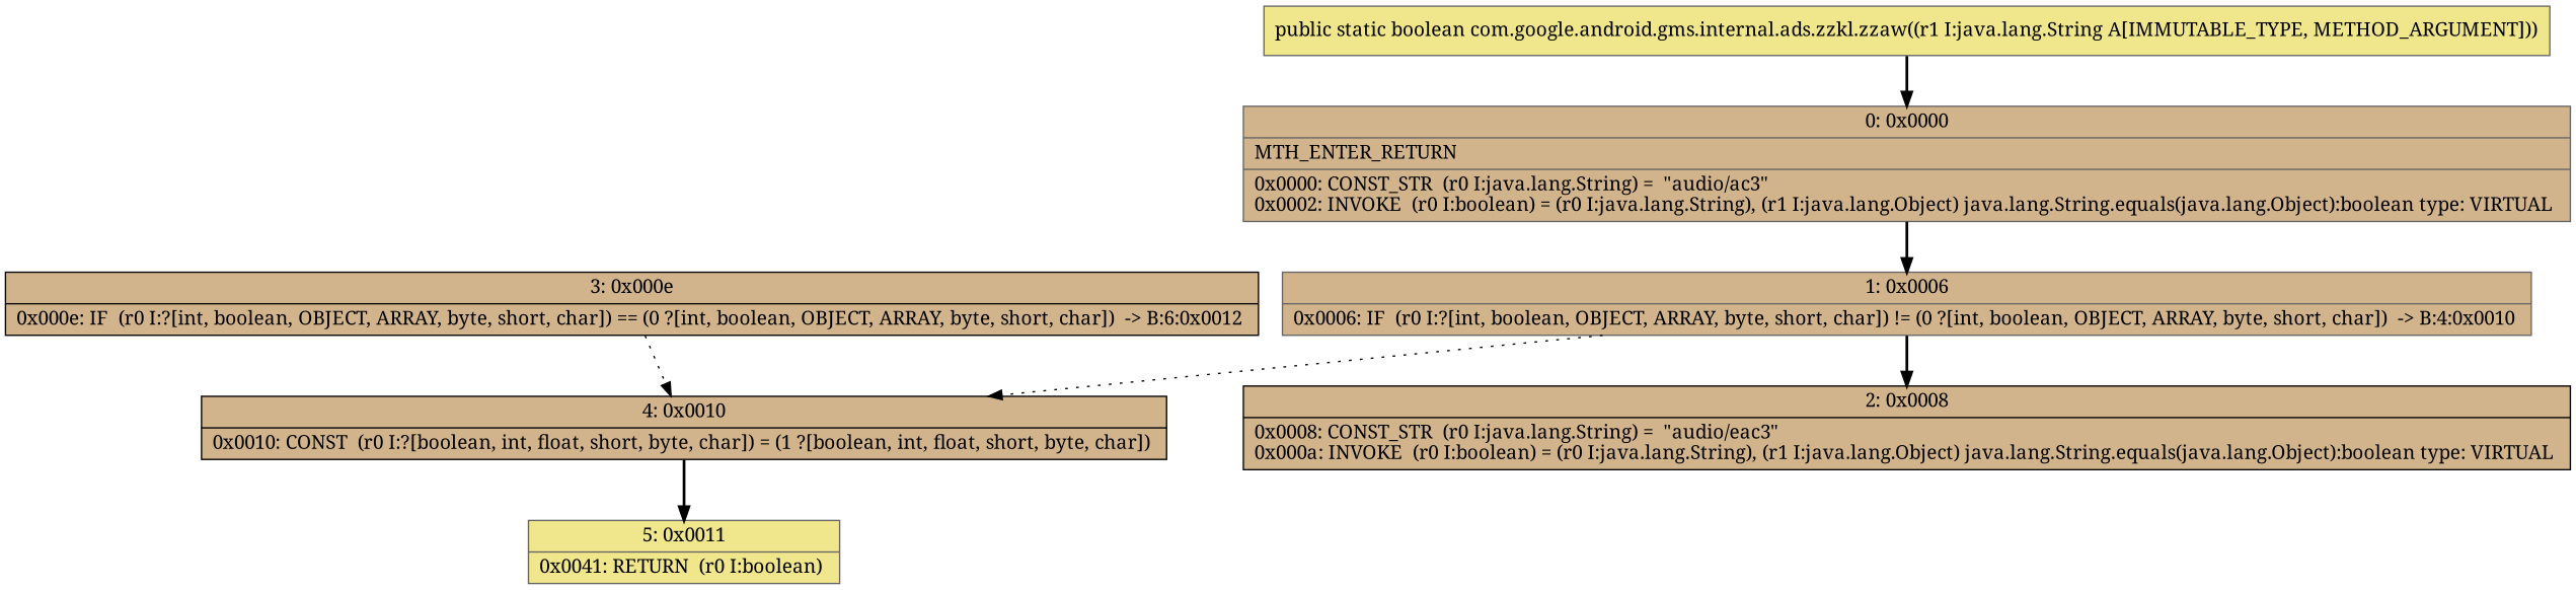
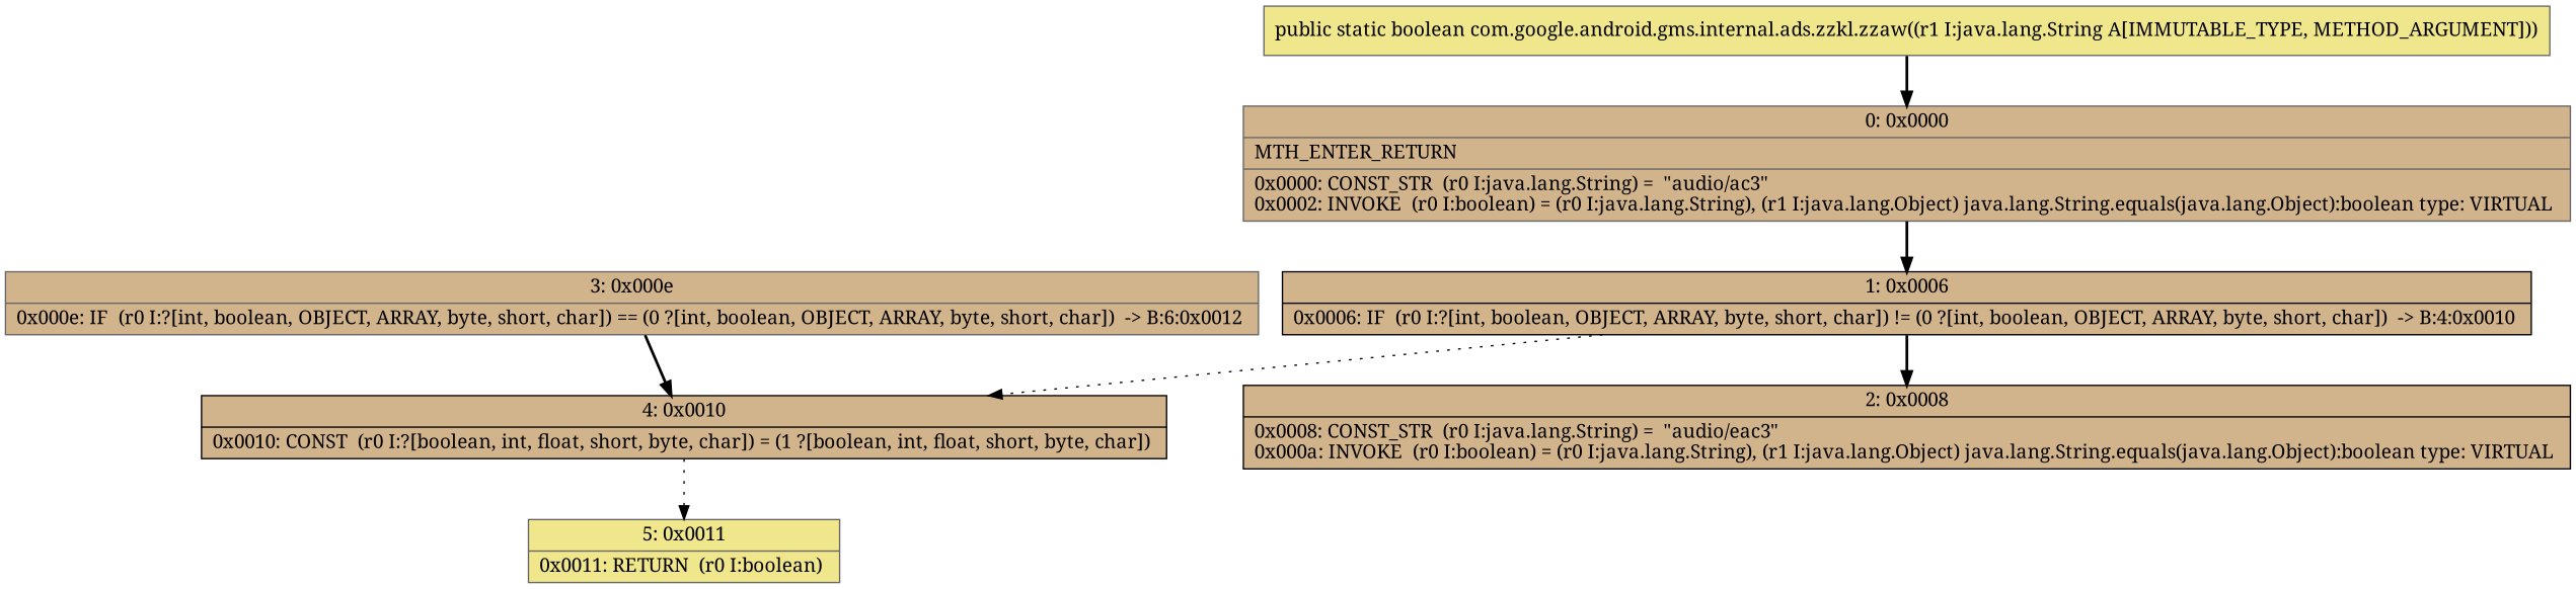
  digraph {
    fontname="Noto Serif"
    node [color=gray40 fillcolor=tan fontname="Noto Serif" shape=record style=filled]
    edge [fontname="Noto Serif" style=bold]
    n1 [label="{0\:\ 0x0000|MTH_ENTER_RETURN\l|0x0000: CONST_STR  (r0 I:java.lang.String) =  \"audio\/ac3\" \l0x0002: INVOKE  (r0 I:boolean) = (r0 I:java.lang.String), (r1 I:java.lang.Object) java.lang.String.equals(java.lang.Object):boolean type: VIRTUAL \l}"]
-   n2 [label="{1\:\ 0x0006|0x0006: IF  (r0 I:?[int, boolean, OBJECT, ARRAY, byte, short, char]) != (0 ?[int, boolean, OBJECT, ARRAY, byte, short, char])  \-\> B:4:0x0010 \l}"]
+   n2 [color=black label="{1\:\ 0x0006|0x0006: IF  (r0 I:?[int, boolean, OBJECT, ARRAY, byte, short, char]) != (0 ?[int, boolean, OBJECT, ARRAY, byte, short, char])  \-\> B:4:0x0010 \l}"]
    n3 [color=black label="{2\:\ 0x0008|0x0008: CONST_STR  (r0 I:java.lang.String) =  \"audio\/eac3\" \l0x000a: INVOKE  (r0 I:boolean) = (r0 I:java.lang.String), (r1 I:java.lang.Object) java.lang.String.equals(java.lang.Object):boolean type: VIRTUAL \l}"]
    n4 [color=black label="{4\:\ 0x0010|0x0010: CONST  (r0 I:?[boolean, int, float, short, byte, char]) = (1 ?[boolean, int, float, short, byte, char]) \l}"]
-   n5 [fillcolor=khaki label="{5\:\ 0x0011|0x0041: RETURN  (r0 I:boolean) \l}"]
-   n6 [color=black label="{3\:\ 0x000e|0x000e: IF  (r0 I:?[int, boolean, OBJECT, ARRAY, byte, short, char]) == (0 ?[int, boolean, OBJECT, ARRAY, byte, short, char])  \-\> B:6:0x0012 \l}"]
+   n5 [fillcolor=khaki label="{5\:\ 0x0011|0x0011: RETURN  (r0 I:boolean) \l}"]
+   n6 [label="{3\:\ 0x000e|0x000e: IF  (r0 I:?[int, boolean, OBJECT, ARRAY, byte, short, char]) == (0 ?[int, boolean, OBJECT, ARRAY, byte, short, char])  \-\> B:6:0x0012 \l}"]
    n7 [fillcolor=khaki label="{public static boolean com.google.android.gms.internal.ads.zzkl.zzaw((r1 I:java.lang.String A[IMMUTABLE_TYPE, METHOD_ARGUMENT])) }"]
    n1 -> n2
    n2 -> n3
    n2 -> n4 [style=dotted]
-   n4 -> n5
-   n6 -> n4 [style=dotted]
+   n4 -> n5 [style=dotted]
+   n6 -> n4
    n7 -> n1
  }
